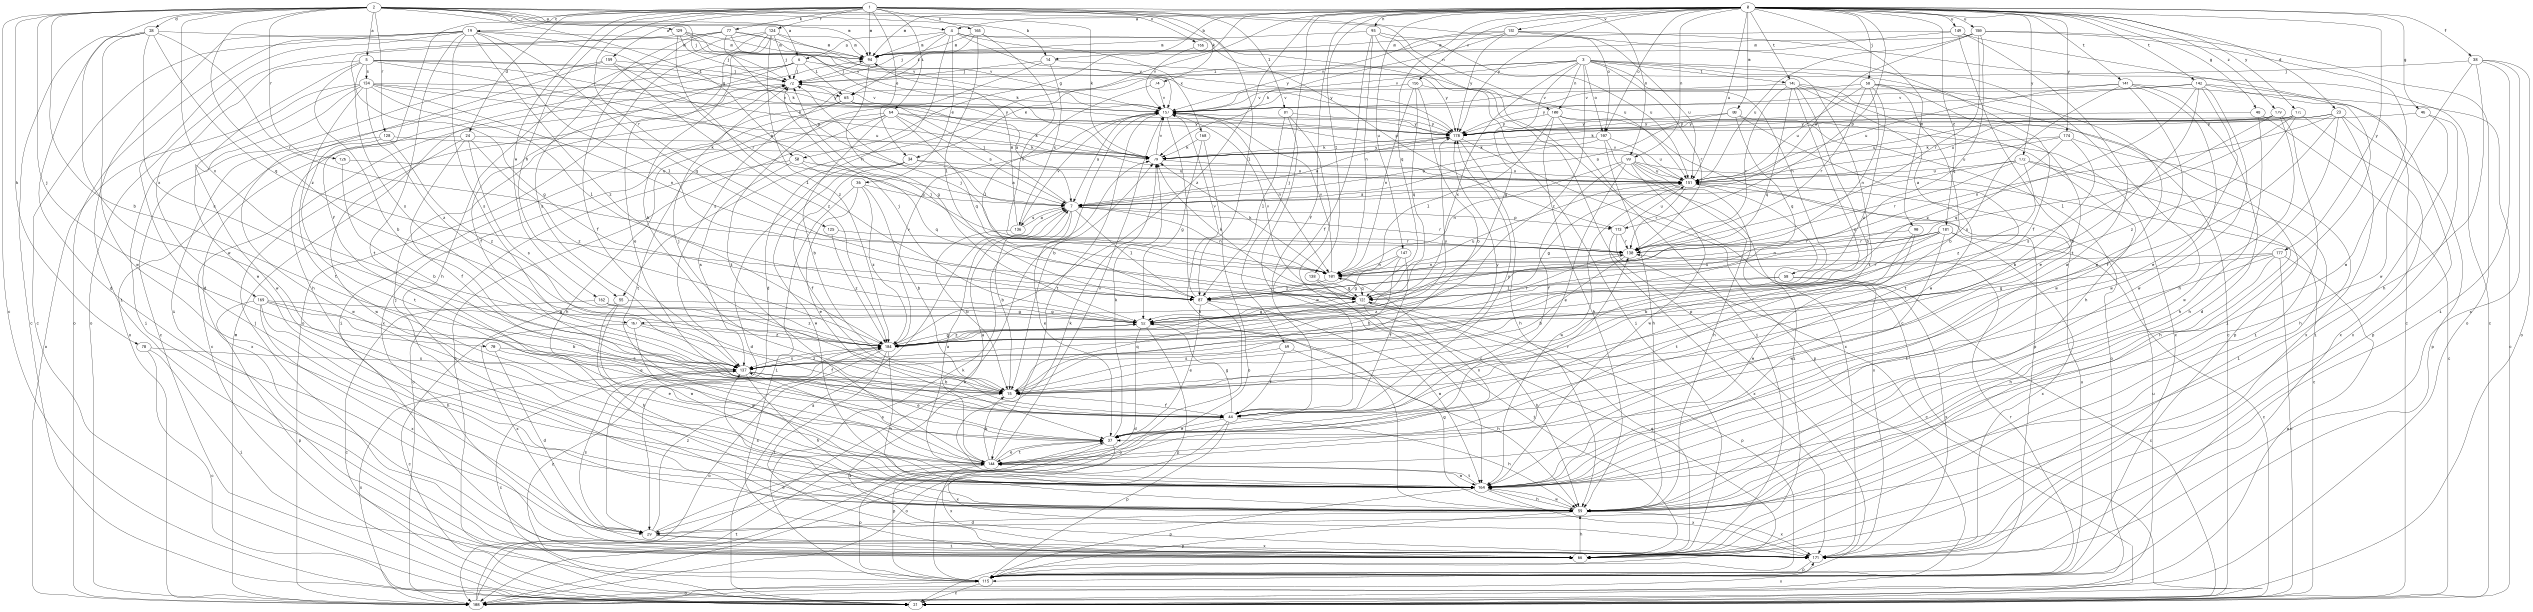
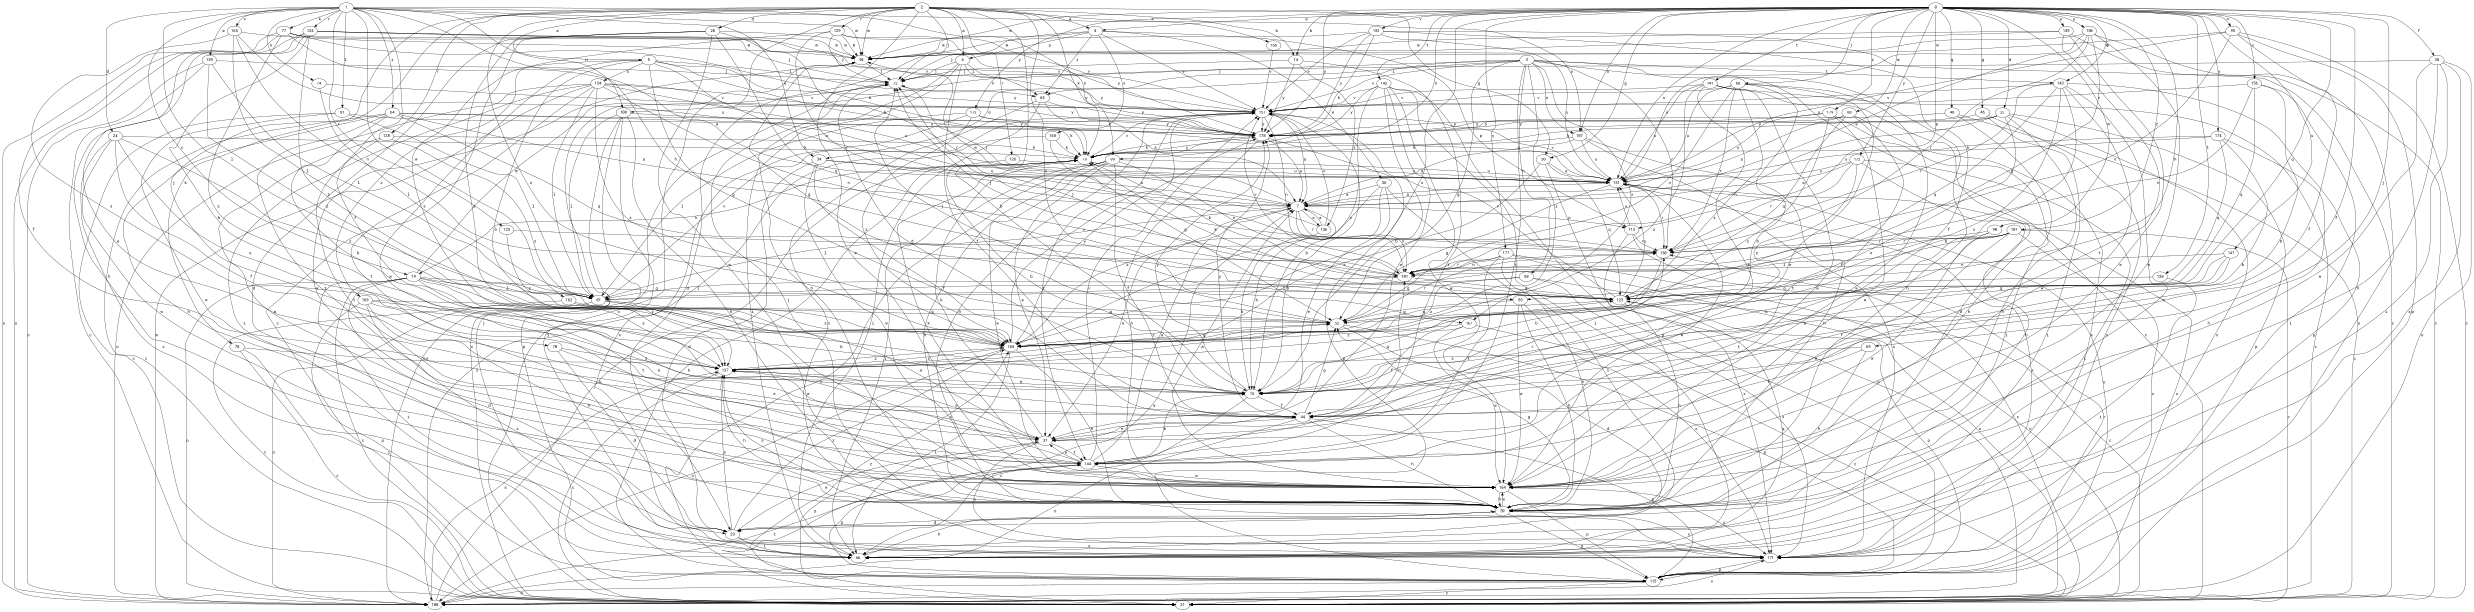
  strict digraph {
    fontname="Roboto Mono"
    node [fontname="Roboto Mono"]
    edge [fontname="Roboto Mono"]
    0
    4
    14
    23
    38
    44
    46
    48
    50
    55
    68
    69
    88
    90
    94
    95
    99
    107
    113
    123
    138
    141
    142
    143
    147
    149
    150
    151
    153
    156
    172
    173
    174
    177
    178
    179
    181
    184
    6
    65
    157
    29
    36
    168
    72
    144
    136
    79
    59
    101
    115
    171
    164
    66
    108
    52
    37
    21
    137
    15
    130
    7
    87
    1
    19
    24
    34
    64
    74
    77
    81
    100
    124
    125
    159
    162
    165
    2
    5
    28
    70
    78
    126
    128
    129
    166
    167
    134
    169
    3
    58
    0 -> 4 [label=a]
    0 -> 14 [label=b]
    0 -> 23 [label=d]
    0 -> 38 [label=f]
    0 -> 44 [label=f]
    0 -> 46 [label=g]
    0 -> 48 [label=g]
    0 -> 50 [label=g]
    0 -> 55 [label=h]
    0 -> 68 [label=j]
    0 -> 69 [label=j]
    0 -> 88 [label=m]
    0 -> 90 [label=m]
    0 -> 94 [label=m]
    0 -> 95 [label=n]
    0 -> 99 [label=n]
    0 -> 107 [label=o]
    0 -> 113 [label=p]
    0 -> 123 [label=q]
    0 -> 138 [label=t]
    0 -> 141 [label=t]
    0 -> 142 [label=t]
    0 -> 143 [label=t]
    0 -> 147 [label=u]
    0 -> 149 [label=u]
    0 -> 150 [label=u]
    0 -> 151 [label=u]
    0 -> 153 [label=v]
    0 -> 156 [label=v]
    0 -> 172 [label=y]
    0 -> 173 [label=y]
    0 -> 174 [label=y]
    0 -> 177 [label=y]
    0 -> 178 [label=y]
    0 -> 179 [label=z]
    0 -> 181 [label=z]
    0 -> 184 [label=z]
    4 -> 94 [label=m]
    4 -> 113 [label=p]
    4 -> 6 [label=a]
    4 -> 65 [label=i]
    4 -> 157 [label=v]
    4 -> 29 [label=d]
    4 -> 36 [label=e]
    4 -> 168 [label=x]
    14 -> 178 [label=y]
    14 -> 72 [label=j]
    14 -> 144 [label=t]
    14 -> 136 [label=s]
    23 -> 44 [label=f]
    23 -> 178 [label=y]
    23 -> 79 [label=k]
    23 -> 59 [label=h]
    23 -> 101 [label=n]
    23 -> 115 [label=p]
    23 -> 171 [label=x]
    38 -> 72 [label=j]
    38 -> 59 [label=h]
    38 -> 171 [label=x]
    38 -> 164 [label=w]
    38 -> 66 [label=i]
    38 -> 108 [label=o]
    44 -> 178 [label=y]
    44 -> 59 [label=h]
    44 -> 115 [label=p]
    44 -> 108 [label=o]
    44 -> 52 [label=g]
    44 -> 37 [label=e]
    46 -> 178 [label=y]
    46 -> 171 [label=x]
    46 -> 66 [label=i]
    48 -> 178 [label=y]
    48 -> 59 [label=h]
    48 -> 21 [label=c]
    50 -> 123 [label=q]
    50 -> 151 [label=u]
    50 -> 108 [label=o]
    50 -> 137 [label=s]
    55 -> 59 [label=h]
    55 -> 171 [label=x]
    55 -> 164 [label=w]
    55 -> 52 [label=g]
    68 -> 151 [label=u]
    68 -> 184 [label=z]
    68 -> 157 [label=v]
    68 -> 101 [label=n]
    68 -> 164 [label=w]
    68 -> 37 [label=e]
    68 -> 15 [label=b]
    68 -> 130 [label=r]
    69 -> 44 [label=f]
    69 -> 59 [label=h]
    69 -> 137 [label=s]
    88 -> 123 [label=q]
    88 -> 178 [label=y]
    88 -> 144 [label=t]
    88 -> 171 [label=x]
    88 -> 7 [label=a]
    90 -> 144 [label=t]
    90 -> 164 [label=w]
    90 -> 130 [label=r]
    94 -> 72 [label=j]
    94 -> 52 [label=g]
    95 -> 44 [label=f]
    95 -> 94 [label=m]
    95 -> 151 [label=u]
    95 -> 101 [label=n]
    95 -> 115 [label=p]
    95 -> 21 [label=c]
    99 -> 44 [label=f]
    99 -> 151 [label=u]
    99 -> 59 [label=h]
    99 -> 101 [label=n]
    99 -> 164 [label=w]
    99 -> 66 [label=i]
    99 -> 37 [label=e]
    99 -> 21 [label=c]
    107 -> 151 [label=u]
    107 -> 79 [label=k]
    107 -> 59 [label=h]
    107 -> 171 [label=x]
    107 -> 7 [label=a]
    113 -> 151 [label=u]
    113 -> 171 [label=x]
    113 -> 21 [label=c]
    113 -> 130 [label=r]
    123 -> 151 [label=u]
    123 -> 157 [label=v]
    123 -> 72 [label=j]
    123 -> 79 [label=k]
    123 -> 59 [label=h]
    123 -> 115 [label=p]
    123 -> 52 [label=g]
    138 -> 123 [label=q]
    138 -> 66 [label=i]
    141 -> 151 [label=u]
    141 -> 157 [label=v]
    141 -> 29 [label=d]
    141 -> 164 [label=w]
    141 -> 37 [label=e]
    141 -> 21 [label=c]
    141 -> 137 [label=s]
    142 -> 178 [label=y]
    142 -> 184 [label=z]
    142 -> 157 [label=v]
    142 -> 115 [label=p]
    142 -> 164 [label=w]
    142 -> 66 [label=i]
    142 -> 37 [label=e]
    142 -> 15 [label=b]
    143 -> 123 [label=q]
    143 -> 157 [label=v]
    143 -> 59 [label=h]
    143 -> 115 [label=p]
    143 -> 164 [label=w]
    143 -> 137 [label=s]
    143 -> 15 [label=b]
    143 -> 130 [label=r]
    147 -> 44 [label=f]
    147 -> 101 [label=n]
    147 -> 52 [label=g]
    147 -> 15 [label=b]
    149 -> 94 [label=m]
    149 -> 72 [label=j]
    149 -> 144 [label=t]
    149 -> 164 [label=w]
    149 -> 21 [label=c]
    150 -> 94 [label=m]
    150 -> 123 [label=q]
    150 -> 151 [label=u]
    150 -> 164 [label=w]
    150 -> 108 [label=o]
    150 -> 130 [label=r]
    150 -> 7 [label=a]
    151 -> 157 [label=v]
    151 -> 171 [label=x]
    151 -> 164 [label=w]
    151 -> 52 [label=g]
    151 -> 130 [label=r]
    151 -> 7 [label=a]
    153 -> 44 [label=f]
    153 -> 94 [label=m]
    153 -> 151 [label=u]
    153 -> 178 [label=y]
    153 -> 157 [label=v]
    153 -> 79 [label=k]
    153 -> 21 [label=c]
    156 -> 123 [label=q]
    156 -> 157 [label=v]
    156 -> 101 [label=n]
    156 -> 66 [label=i]
    156 -> 15 [label=b]
    172 -> 151 [label=u]
    172 -> 184 [label=z]
    172 -> 59 [label=h]
    172 -> 66 [label=i]
    172 -> 130 [label=r]
    172 -> 7 [label=a]
    173 -> 151 [label=u]
    173 -> 178 [label=y]
    173 -> 184 [label=z]
    173 -> 171 [label=x]
    173 -> 87 [label=l]
    174 -> 123 [label=q]
    174 -> 151 [label=u]
    174 -> 79 [label=k]
    174 -> 59 [label=h]
    174 -> 15 [label=b]
    177 -> 144 [label=t]
    177 -> 59 [label=h]
    177 -> 101 [label=r]
    177 -> 108 [label=o]
    177 -> 52 [label=g]
    177 -> 21 [label=c]
    178 -> 79 [label=k]
    178 -> 59 [label=h]
    178 -> 115 [label=p]
    178 -> 7 [label=a]
    179 -> 151 [label=u]
    179 -> 178 [label=y]
    179 -> 164 [label=w]
    179 -> 66 [label=i]
    179 -> 137 [label=s]
    181 -> 101 [label=n]
    181 -> 171 [label=x]
    181 -> 164 [label=w]
    181 -> 21 [label=c]
    181 -> 15 [label=b]
    181 -> 130 [label=r]
    181 -> 87 [label=l]
    184 -> 178 [label=y]
    184 -> 157 [label=v]
    184 -> 59 [label=h]
    184 -> 66 [label=i]
    184 -> 108 [label=o]
    184 -> 52 [label=g]
    184 -> 137 [label=s]
    6 -> 44 [label=f]
    6 -> 178 [label=y]
    6 -> 65 [label=i]
    6 -> 72 [label=j]
    6 -> 59 [label=h]
    6 -> 66 [label=i]
    65 -> 178 [label=y]
    65 -> 171 [label=x]
    65 -> 66 [label=i]
    65 -> 7 [label=a]
    157 -> 178 [label=y]
    157 -> 144 [label=t]
    157 -> 59 [label=h]
    157 -> 101 [label=n]
    157 -> 15 [label=b]
    157 -> 7 [label=a]
    29 -> 184 [label=z]
    29 -> 171 [label=x]
    29 -> 66 [label=i]
    29 -> 37 [label=e]
    29 -> 137 [label=s]
    36 -> 184 [label=z]
    36 -> 66 [label=i]
    36 -> 37 [label=e]
    36 -> 15 [label=b]
    36 -> 7 [label=a]
    168 -> 79 [label=k]
    168 -> 108 [label=o]
    168 -> 52 [label=g]
    72 -> 157 [label=v]
    72 -> 21 [label=c]
    144 -> 157 [label=v]
    144 -> 101 [label=n]
    144 -> 115 [label=p]
    144 -> 171 [label=x]
    144 -> 164 [label=w]
    144 -> 37 [label=e]
    144 -> 137 [label=s]
    144 -> 15 [label=b]
    144 -> 7 [label=a]
    136 -> 94 [label=m]
    136 -> 157 [label=v]
    136 -> 15 [label=b]
    136 -> 7 [label=a]
    79 -> 151 [label=u]
    79 -> 178 [label=y]
    79 -> 157 [label=v]
    59 -> 29 [label=d]
    59 -> 72 [label=j]
    59 -> 115 [label=p]
    59 -> 171 [label=x]
    59 -> 164 [label=w]
    59 -> 52 [label=g]
    59 -> 137 [label=s]
    101 -> 123 [label=q]
    101 -> 157 [label=v]
    101 -> 72 [label=j]
    101 -> 79 [label=k]
    101 -> 87 [label=l]
    115 -> 151 [label=u]
    115 -> 184 [label=z]
    115 -> 79 [label=k]
    115 -> 108 [label=o]
    115 -> 21 [label=c]
    115 -> 130 [label=r]
    171 -> 115 [label=p]
-   164 -> 144 [label=t]
    164 -> 79 [label=k]
    164 -> 59 [label=h]
    164 -> 115 [label=p]
    164 -> 171 [label=x]
    164 -> 7 [label=a]
    66 -> 123 [label=q]
    66 -> 72 [label=j]
    66 -> 59 [label=h]
    108 -> 94 [label=m]
    108 -> 151 [label=u]
    108 -> 144 [label=t]
    108 -> 79 [label=k]
    108 -> 171 [label=x]
    108 -> 137 [label=s]
    52 -> 184 [label=z]
    52 -> 29 [label=d]
    52 -> 72 [label=j]
    52 -> 115 [label=p]
    52 -> 130 [label=r]
    37 -> 144 [label=t]
    37 -> 79 [label=k]
    37 -> 115 [label=p]
    37 -> 171 [label=x]
    37 -> 130 [label=r]
    21 -> 7 [label=a]
    137 -> 184 [label=z]
    137 -> 59 [label=h]
    137 -> 37 [label=e]
    137 -> 21 [label=c]
    137 -> 15 [label=b]
    15 -> 44 [label=f]
    15 -> 123 [label=q]
    15 -> 178 [label=y]
    15 -> 72 [label=j]
    15 -> 66 [label=i]
    130 -> 101 [label=n]
    130 -> 15 [label=b]
    7 -> 113 [label=p]
    7 -> 72 [label=j]
    7 -> 136 [label=s]
    7 -> 101 [label=n]
    7 -> 37 [label=e]
    7 -> 15 [label=b]
    7 -> 130 [label=r]
    7 -> 87 [label=l]
    87 -> 157 [label=v]
    87 -> 164 [label=w]
    87 -> 108 [label=o]
    87 -> 37 [label=e]
    1 -> 44 [label=f]
    1 -> 55 [label=h]
    1 -> 94 [label=m]
    1 -> 99 [label=n]
    1 -> 107 [label=o]
    1 -> 87 [label=l]
    1 -> 19 [label=c]
    1 -> 24 [label=d]
    1 -> 34 [label=e]
    1 -> 64 [label=i]
    1 -> 74 [label=k]
    1 -> 77 [label=k]
    1 -> 81 [label=l]
    1 -> 100 [label=n]
    1 -> 124 [label=r]
    1 -> 125 [label=r]
    1 -> 159 [label=w]
    1 -> 162 [label=w]
    1 -> 165 [label=x]
    19 -> 94 [label=m]
    19 -> 123 [label=q]
    19 -> 184 [label=z]
    19 -> 29 [label=d]
    19 -> 144 [label=t]
-   19 -> 79 [label=k]
+   79 -> 19 [label=k]
    19 -> 66 [label=i]
    19 -> 108 [label=o]
    19 -> 21 [label=c]
    19 -> 137 [label=s]
    19 -> 87 [label=l]
    24 -> 44 [label=f]
    24 -> 184 [label=z]
    24 -> 79 [label=k]
    24 -> 171 [label=x]
    24 -> 164 [label=w]
    24 -> 137 [label=s]
    34 -> 44 [label=f]
    34 -> 151 [label=u]
    34 -> 29 [label=d]
    34 -> 164 [label=w]
    34 -> 7 [label=a]
    64 -> 123 [label=q]
    64 -> 178 [label=y]
    64 -> 144 [label=t]
    64 -> 79 [label=k]
    64 -> 59 [label=h]
    64 -> 21 [label=c]
    64 -> 15 [label=b]
    64 -> 7 [label=a]
    74 -> 157 [label=v]
    74 -> 87 [label=l]
    77 -> 44 [label=f]
    77 -> 94 [label=m]
    77 -> 157 [label=v]
    77 -> 79 [label=k]
    77 -> 108 [label=o]
    77 -> 137 [label=s]
    77 -> 7 [label=a]
    81 -> 178 [label=y]
    81 -> 164 [label=w]
    81 -> 21 [label=c]
    81 -> 87 [label=l]
    100 -> 178 [label=y]
    100 -> 59 [label=h]
    100 -> 115 [label=p]
    100 -> 66 [label=i]
    100 -> 108 [label=o]
    100 -> 87 [label=l]
    124 -> 94 [label=m]
    124 -> 184 [label=z]
    124 -> 157 [label=v]
    124 -> 72 [label=j]
    124 -> 59 [label=h]
    124 -> 108 [label=o]
    124 -> 37 [label=e]
    124 -> 15 [label=b]
    125 -> 184 [label=z]
    125 -> 130 [label=r]
    159 -> 184 [label=z]
    159 -> 72 [label=j]
    159 -> 108 [label=o]
    159 -> 21 [label=c]
    159 -> 87 [label=l]
    162 -> 184 [label=z]
    162 -> 52 [label=g]
    162 -> 21 [label=c]
    165 -> 94 [label=m]
    165 -> 151 [label=u]
    165 -> 101 [label=n]
    165 -> 137 [label=s]
    165 -> 87 [label=l]
    2 -> 4 [label=a]
    2 -> 14 [label=b]
    2 -> 50 [label=g]
    2 -> 94 [label=m]
    2 -> 184 [label=z]
    2 -> 6 [label=a]
    2 -> 72 [label=j]
    2 -> 79 [label=k]
    2 -> 164 [label=w]
    2 -> 21 [label=c]
    2 -> 15 [label=b]
    2 -> 5 [label=a]
    2 -> 28 [label=d]
    2 -> 70 [label=j]
    2 -> 78 [label=k]
    2 -> 126 [label=r]
    2 -> 128 [label=r]
    2 -> 129 [label=r]
    2 -> 166 [label=x]
    2 -> 167 [label=x]
    5 -> 178 [label=y]
    5 -> 65 [label=i]
    5 -> 79 [label=k]
    5 -> 164 [label=w]
    5 -> 52 [label=g]
    5 -> 15 [label=b]
    5 -> 7 [label=a]
    5 -> 134 [label=s]
    5 -> 169 [label=x]
    28 -> 94 [label=m]
    28 -> 123 [label=q]
    28 -> 29 [label=d]
    28 -> 164 [label=w]
    28 -> 21 [label=c]
    28 -> 137 [label=s]
    28 -> 130 [label=r]
    70 -> 29 [label=d]
    70 -> 37 [label=e]
    70 -> 137 [label=s]
    78 -> 66 [label=i]
    78 -> 21 [label=c]
    78 -> 137 [label=s]
    126 -> 151 [label=u]
    126 -> 15 [label=b]
    128 -> 184 [label=z]
    128 -> 144 [label=t]
    128 -> 79 [label=k]
    128 -> 164 [label=w]
    129 -> 94 [label=m]
    129 -> 178 [label=y]
    129 -> 157 [label=v]
    129 -> 72 [label=j]
    129 -> 137 [label=s]
    129 -> 130 [label=r]
    166 -> 157 [label=v]
    167 -> 44 [label=f]
    167 -> 184 [label=z]
    167 -> 164 [label=w]
    167 -> 21 [label=c]
    134 -> 151 [label=u]
    134 -> 178 [label=y]
    134 -> 184 [label=z]
    134 -> 157 [label=v]
    134 -> 144 [label=t]
    134 -> 101 [label=n]
    134 -> 164 [label=w]
    134 -> 66 [label=i]
    134 -> 108 [label=o]
    134 -> 87 [label=l]
    169 -> 59 [label=h]
    169 -> 115 [label=p]
    169 -> 171 [label=x]
    169 -> 52 [label=g]
    169 -> 37 [label=e]
    169 -> 15 [label=b]
    3 -> 107 [label=o]
    3 -> 143 [label=t]
    3 -> 184 [label=z]
    3 -> 65 [label=i]
    3 -> 157 [label=v]
    3 -> 144 [label=t]
    3 -> 59 [label=h]
    3 -> 52 [label=g]
    3 -> 21 [label=c]
    3 -> 130 [label=r]
    3 -> 34 [label=e]
    3 -> 100 [label=n]
    3 -> 167 [label=x]
    3 -> 58 [label=h]
    58 -> 184 [label=z]
    58 -> 171 [label=x]
    58 -> 21 [label=c]
    58 -> 87 [label=l]
  }
